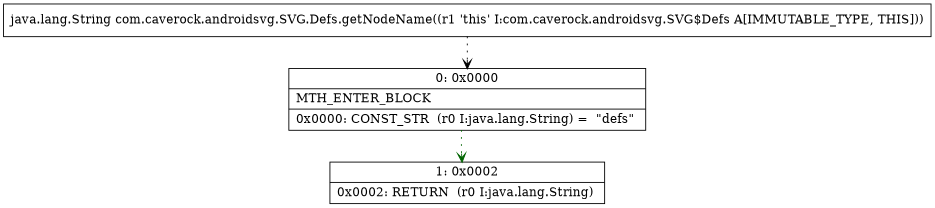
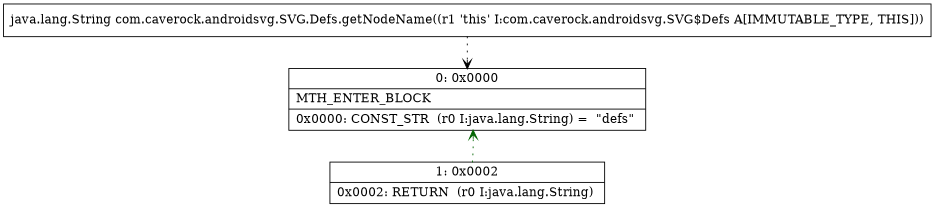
  digraph {
    node [shape=record]
    edge [style=dotted arrowhead=vee]
    n1 [label="{0\:\ 0x0000|MTH_ENTER_BLOCK\l|0x0000: CONST_STR  (r0 I:java.lang.String) =  \"defs\" \l}"]
    n2 [label="{1\:\ 0x0002|0x0002: RETURN  (r0 I:java.lang.String) \l}"]
    n3 [label="{java.lang.String com.caverock.androidsvg.SVG.Defs.getNodeName((r1 'this' I:com.caverock.androidsvg.SVG$Defs A[IMMUTABLE_TYPE, THIS])) }"]
-   n1 -> n2 [color=darkgreen]
+   n2 -> n1 [color=darkgreen]
    n3 -> n1 [color=black]
  }
